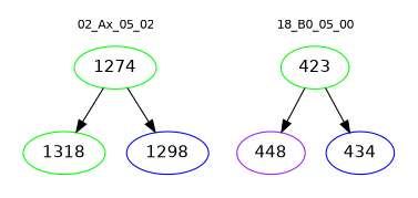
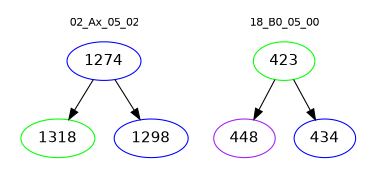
  digraph {
    fontname="DejaVu Sans"
    node [color=green fontname="DejaVu Sans"]
    edge [color=black fontname="DejaVu Sans"]
-   n1 [label=1274]
+   n1 [color=blue label=1274]
    n2 [label=1318]
    n3 [color=blue label=1298]
    n4 [label=423]
    n5 [color=purple label=448]
    n6 [color=blue label=434]
    subgraph cluster_1 {
      color=white
      fontsize=10
      label="02_Ax_05_02"
      n1
      n2
      n3
    }
    subgraph cluster_2 {
      color=white
      fontsize=10
      label="18_B0_05_00"
      n4
      n5
      n6
    }
    n1 -> n2
    n1 -> n3
    n4 -> n5
    n4 -> n6
  }
